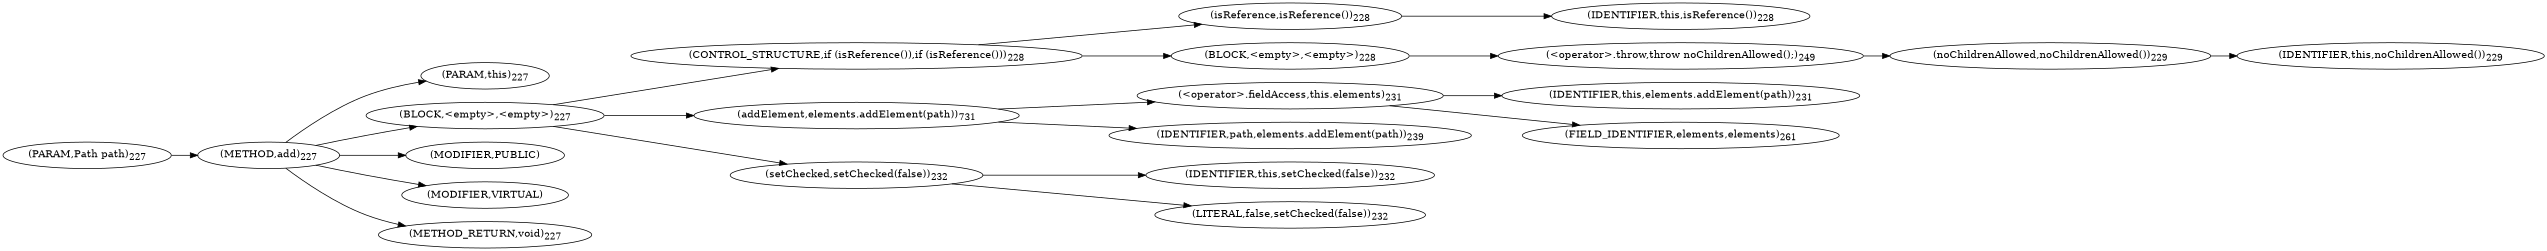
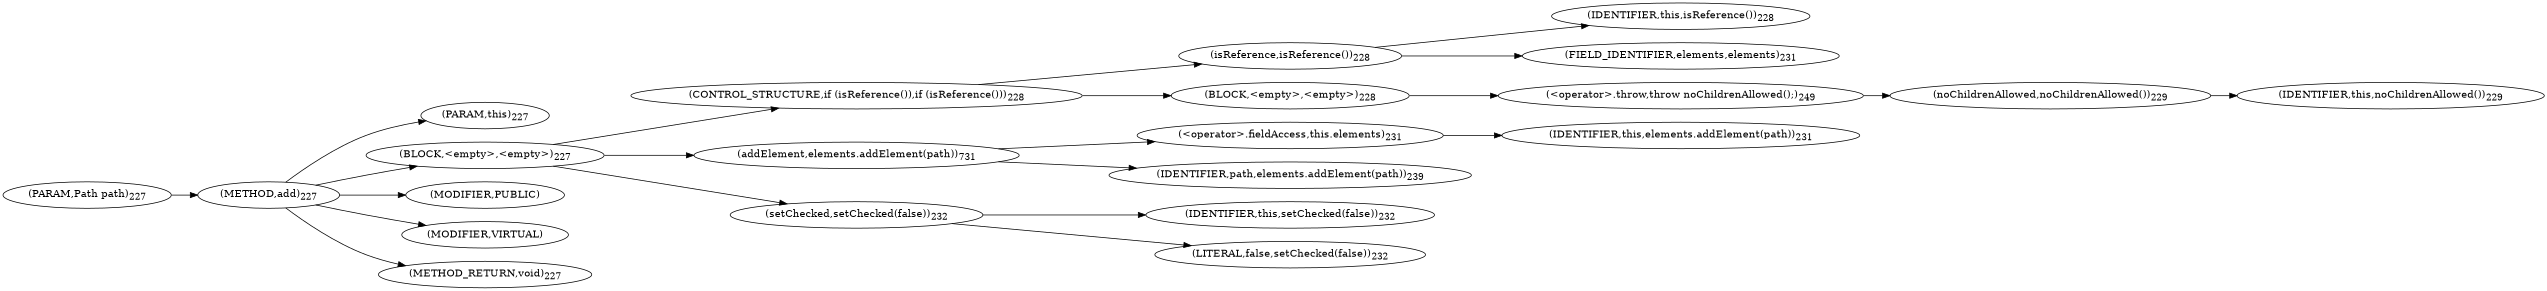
  digraph {
    rankdir=LR
    n1 [label=<(METHOD,add)<SUB>227</SUB>>]
    n2 [label=<(PARAM,this)<SUB>227</SUB>>]
    n3 [label=<(BLOCK,&lt;empty&gt;,&lt;empty&gt;)<SUB>227</SUB>>]
    n4 [label=<(MODIFIER,PUBLIC)>]
    n5 [label=<(MODIFIER,VIRTUAL)>]
    n6 [label=<(METHOD_RETURN,void)<SUB>227</SUB>>]
    n7 [label=<(PARAM,Path path)<SUB>227</SUB>>]
    n8 [label=<(CONTROL_STRUCTURE,if (isReference()),if (isReference()))<SUB>228</SUB>>]
    n9 [label=<(addElement,elements.addElement(path))<SUB>731</SUB>>]
    n10 [label=<(setChecked,setChecked(false))<SUB>232</SUB>>]
    n11 [label=<(isReference,isReference())<SUB>228</SUB>>]
    n12 [label=<(BLOCK,&lt;empty&gt;,&lt;empty&gt;)<SUB>228</SUB>>]
    n13 [label=<(&lt;operator&gt;.fieldAccess,this.elements)<SUB>231</SUB>>]
    n14 [label=<(IDENTIFIER,path,elements.addElement(path))<SUB>239</SUB>>]
    n15 [label=<(IDENTIFIER,this,setChecked(false))<SUB>232</SUB>>]
    n16 [label=<(LITERAL,false,setChecked(false))<SUB>232</SUB>>]
    n17 [label=<(IDENTIFIER,this,isReference())<SUB>228</SUB>>]
    n18 [label=<(&lt;operator&gt;.throw,throw noChildrenAllowed();)<SUB>249</SUB>>]
    n19 [label=<(noChildrenAllowed,noChildrenAllowed())<SUB>229</SUB>>]
    n20 [label=<(IDENTIFIER,this,noChildrenAllowed())<SUB>229</SUB>>]
    n21 [label=<(IDENTIFIER,this,elements.addElement(path))<SUB>231</SUB>>]
-   n22 [label=<(FIELD_IDENTIFIER,elements,elements)<SUB>261</SUB>>]
+   n22 [label=<(FIELD_IDENTIFIER,elements,elements)<SUB>231</SUB>>]
    n1 -> n2
    n1 -> n3
    n1 -> n4
    n1 -> n5
    n1 -> n6
    n3 -> n8
    n3 -> n9
    n3 -> n10
    n7 -> n1
    n8 -> n11
    n8 -> n12
    n9 -> n13
    n9 -> n14
    n10 -> n15
    n10 -> n16
    n11 -> n17
    n12 -> n18
    n13 -> n21
-   n13 -> n22
+   n11 -> n22
    n18 -> n19
    n19 -> n20
  }
